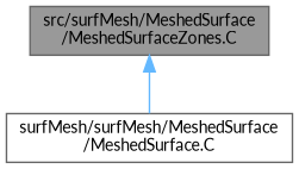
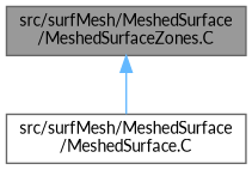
  digraph {
    fontname=Lato
    node [fontname=Lato fontsize=10 shape=box style=filled]
    n1 [color=gray40 fillcolor=grey60 fontcolor=black height=0.2 label="src/surfMesh/MeshedSurface\l/MeshedSurfaceZones.C" width=0.4]
-   n2 [color=grey40 fillcolor=white height=0.2 label="surfMesh/surfMesh/MeshedSurface\l/MeshedSurface.C" width=0.4]
+   n2 [color=grey40 fillcolor=white height=0.2 label="src/surfMesh/MeshedSurface\l/MeshedSurface.C" width=0.4]
    n1 -> n2 [color=steelblue1 dir=back fontname=Lato fontsize=10 labelfontname=Helvetica labelfontsize=10 style=solid]
  }
